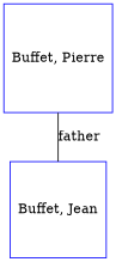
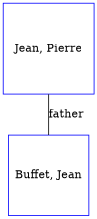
  digraph {
    node [color=blue regular=1 shape=box]
-   n1 [label="Buffet, Pierre"]
+   n1 [label="Jean, Pierre"]
    n2 [label="Buffet, Jean"]
    n1 -> n2 [arrowsize=0.0 dir=none label=father]
  }
